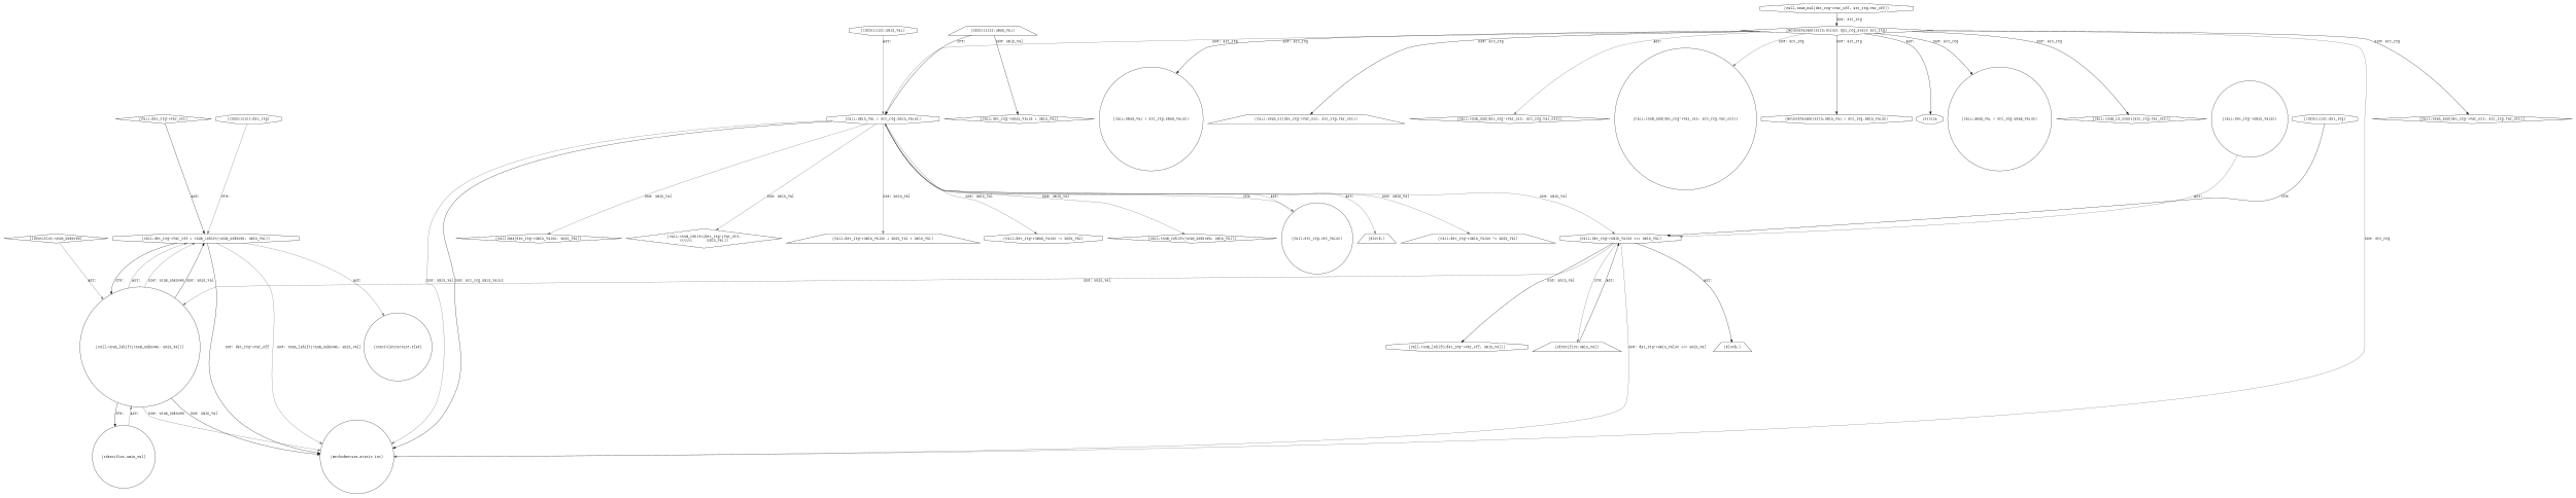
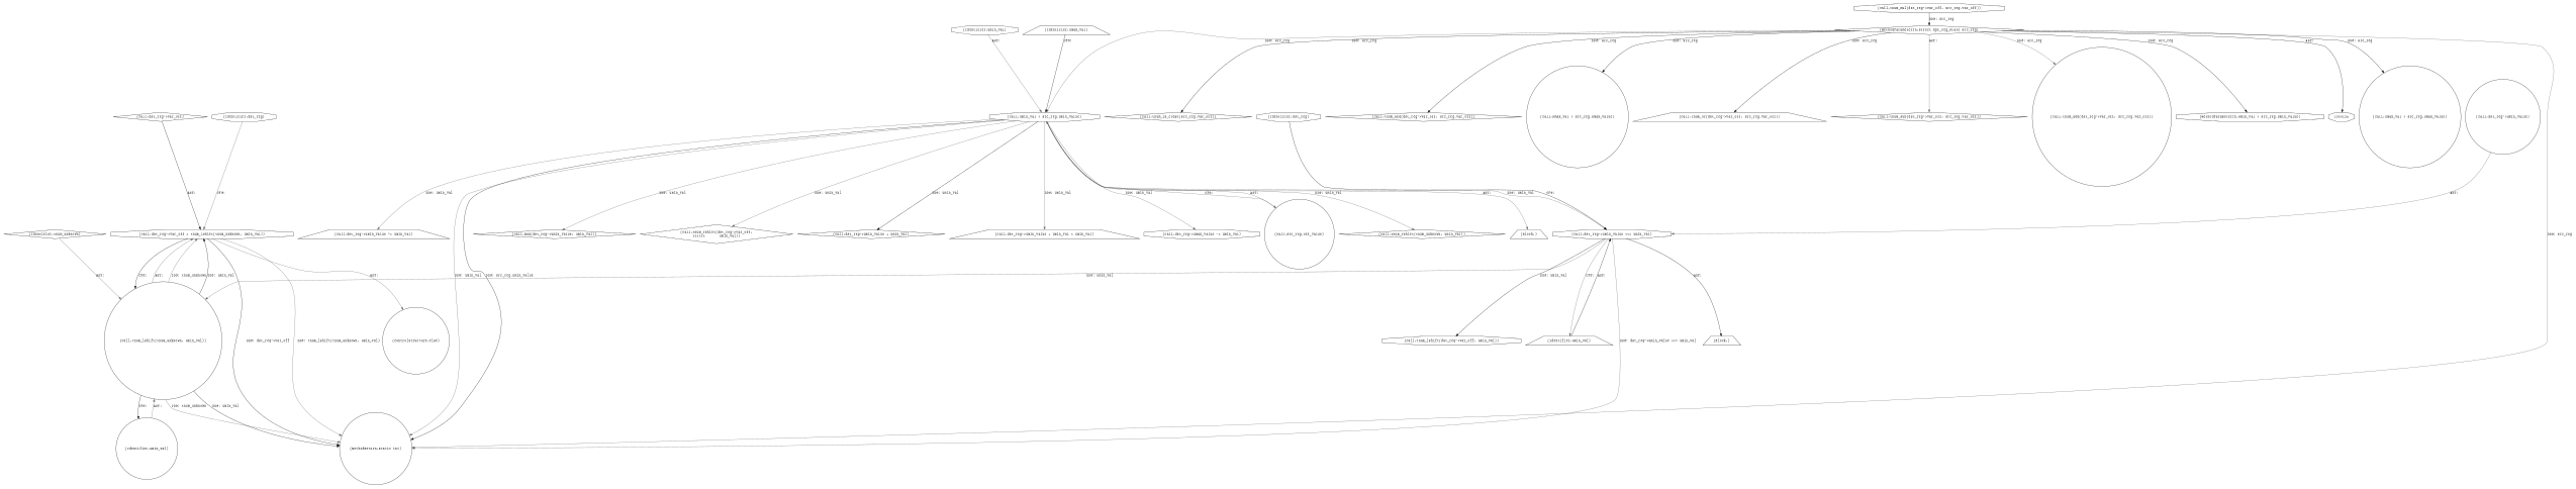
  digraph {
    fontname="Courier Prime"
    node [fontname="Courier Prime" shape=octagon]
    edge [color=gray40 fontname="Courier Prime"]
    n1 [label="(Call,dst_reg->var_off = tnum_lshift(tnum_unknown, umin_val))"]
    n2 [label="(Call,tnum_lshift(tnum_unknown, umin_val))" shape=circle]
    n3 [label="(ControlStructure,else)" shape=circle]
    n4 [label="(MethodReturn,static int)" shape=circle]
    n5 [label="(Identifier,umin_val)" shape=circle]
    n6 [label="(Call,dst_reg->umin_value <<= umin_val)"]
    n7 [label="(Identifier,umin_val)" shape=trapezium]
    n8 [label="(Call,tnum_lshift(dst_reg->var_off, umin_val))"]
    n9 [label="(Block,)" shape=trapezium]
    n10 [label="(Call,umin_val = src_reg.umin_value)"]
    n11 [label="(Call,src_reg.off_value)" shape=circle]
    n12 [label="(Call,max(dst_reg->umin_value, umin_val))" shape=diamond]
    n13 [label="(Call,tnum_rshift(dst_reg->var_off,\n\t\t\t\t\t\t       umin_val))" shape=diamond]
    n14 [label="(Call,dst_reg->umin_value + umin_val)" shape=diamond]
    n15 [label="(Call,dst_reg->umin_value + umin_val < umin_val)" shape=trapezium]
    n16 [label="(Call,dst_reg->umax_value -= umin_val)"]
    n17 [label="(Call,tnum_rshift(tnum_unknown, umin_val))" shape=diamond]
    n18 [label="(Block,)" shape=trapezium]
    n19 [label="(Call,dst_reg->umin_value *= umin_val)" shape=trapezium]
    n20 [label="(MethodParameterIn,struct bpf_reg_state src_reg)" shape=diamond]
    n21 [label="(Call,umax_val = src_reg.umax_value)" shape=circle]
    n22 [label="(Call,tnum_is_const(src_reg.var_off))" shape=diamond]
    n23 [label="(Call,tnum_and(dst_reg->var_off, src_reg.var_off))" shape=diamond]
    n24 [label="(Call,smax_val = src_reg.smax_value)" shape=circle]
    n25 [label="(Call,tnum_or(dst_reg->var_off, src_reg.var_off))" shape=trapezium]
    n26 [label="(Call,tnum_sub(dst_reg->var_off, src_reg.var_off))" shape=diamond]
    n27 [label="(Call,tnum_add(dst_reg->var_off, src_reg.var_off))" shape=circle]
    n28 [label="(MethodParameterIn,smin_val = src_reg.smin_value)"]
    1000124
    n30 [label="(Call,tnum_mul(dst_reg->var_off, src_reg.var_off))"]
    n31 [label="(Call,dst_reg->var_off)" shape=diamond]
    n32 [label="(Identifier,umin_val)"]
    n33 [label="(Identifier,dst_reg)"]
    n34 [label="(Identifier,tnum_unknown)" shape=diamond]
    n35 [label="(Call,dst_reg->umin_value)" shape=circle]
    n36 [label="(Identifier,umax_val)" shape=trapezium]
    n37 [label="(Identifier,dst_reg)"]
    n1 -> n2 [color=black label="CFG: "]
    n1 -> n3 [label="AST: "]
    n1 -> n4 [color=black label="DDG: dst_reg->var_off"]
    n1 -> n4 [label="DDG: tnum_lshift(tnum_unknown, umin_val)"]
    n2 -> n1 [label="AST: "]
    n2 -> n1 [label="DDG: tnum_unknown"]
    n2 -> n1 [color=black label="DDG: umin_val"]
    n2 -> n4 [label="DDG: tnum_unknown"]
    n2 -> n4 [color=black label="DDG: umin_val"]
    n2 -> n5 [color=black label="CFG: "]
    n5 -> n2 [label="AST: "]
    n6 -> n2 [label="DDG: umin_val"]
    n6 -> n4 [label="DDG: dst_reg->umin_value <<= umin_val"]
    n6 -> n7 [label="CFG: "]
    n6 -> n8 [color=black label="DDG: umin_val"]
    n6 -> n9 [color=black label="AST: "]
    n7 -> n6 [color=black label="AST: "]
    n10 -> n4 [color=black label="DDG: src_reg.umin_value"]
    n10 -> n4 [label="DDG: umin_val"]
    n10 -> n6 [label="DDG: umin_val"]
    n10 -> n11 [label="CFG: "]
    n10 -> n12 [label="DDG: umin_val"]
    n10 -> n13 [label="DDG: umin_val"]
-   n36 -> n14 [color=black label="DDG: umin_val"]
+   n10 -> n14 [color=black label="DDG: umin_val"]
    n10 -> n15 [label="DDG: umin_val"]
    n10 -> n16 [label="DDG: umin_val"]
    n10 -> n17 [label="DDG: umin_val"]
    n10 -> n18 [label="AST: "]
    n10 -> n19 [label="DDG: umin_val"]
    n11 -> n10 [label="AST: "]
    n20 -> n4 [label="DDG: src_reg"]
    n20 -> n10 [label="DDG: src_reg"]
    n20 -> n21 [color=black label="DDG: src_reg"]
    n20 -> n22 [color=black label="DDG: src_reg"]
    n20 -> n23 [color=black label="DDG: src_reg"]
    n20 -> n24 [color=black label="DDG: src_reg"]
    n20 -> n25 [color=black label="DDG: src_reg"]
    n20 -> n26 [label="AST: "]
    n20 -> n27 [label="DDG: src_reg"]
    n20 -> n28 [color=black label="DDG: src_reg"]
    n20 -> 1000124 [color=black label="AST: "]
    n30 -> n20 [color=black label="DDG: src_reg"]
    n31 -> n1 [color=black label="AST: "]
    n32 -> n10 [label="AST: "]
    n33 -> n6 [color=black label="CFG: "]
    n34 -> n2 [label="AST: "]
    n35 -> n6 [label="AST: "]
    n36 -> n10 [color=black label="CFG: "]
    n37 -> n1 [label="CFG: "]
  }
